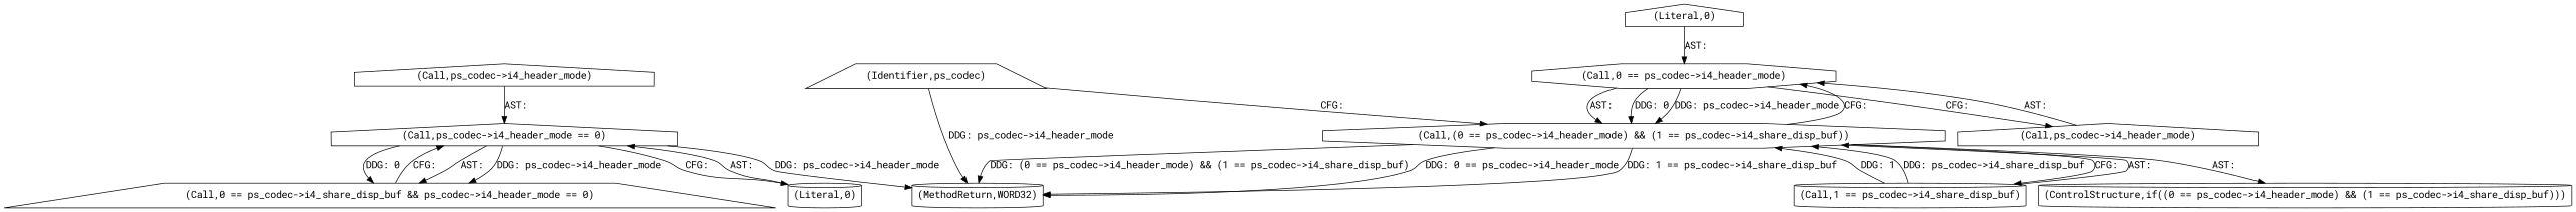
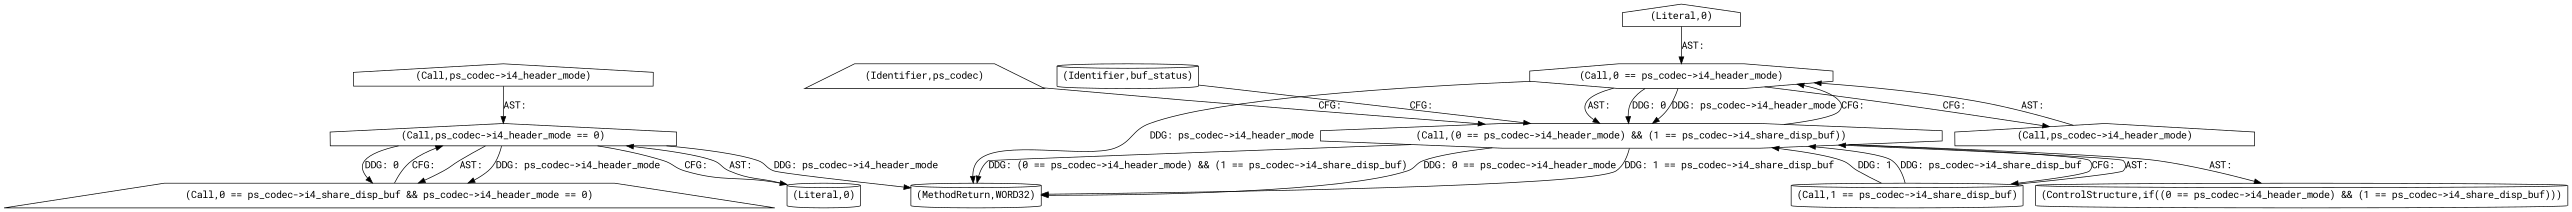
  digraph {
    fontname="Roboto Mono"
    node [fontname="Roboto Mono" shape=cylinder]
    edge [fontname="Roboto Mono"]
    n1 [label="(Call,0 == ps_codec->i4_header_mode)" shape=octagon]
    n2 [label="(Call,(0 == ps_codec->i4_header_mode) && (1 == ps_codec->i4_share_disp_buf))" shape=octagon]
    n3 [label="(MethodReturn,WORD32)"]
    n4 [label="(Call,ps_codec->i4_header_mode)" shape=house]
    n5 [label="(Call,1 == ps_codec->i4_share_disp_buf)"]
    n6 [label="(ControlStructure,if((0 == ps_codec->i4_header_mode) && (1 == ps_codec->i4_share_disp_buf)))"]
    n7 [label="(Call,ps_codec->i4_header_mode == 0)" shape=house]
    n8 [label="(Call,0 == ps_codec->i4_share_disp_buf && ps_codec->i4_header_mode == 0)" shape=trapezium]
    n9 [label="(Literal,0)"]
    n10 [label="(Literal,0)" shape=house]
    n11 [label="(Identifier,ps_codec)" shape=trapezium]
    n12 [label="(Call,ps_codec->i4_header_mode)" shape=house]
+   n13 [label="(Identifier,buf_status)"]
    n1 -> n2 [label="AST: "]
    n1 -> n2 [label="DDG: 0"]
    n1 -> n2 [label="DDG: ps_codec->i4_header_mode"]
-   n11 -> n3 [label="DDG: ps_codec->i4_header_mode"]
+   n1 -> n3 [label="DDG: ps_codec->i4_header_mode"]
    n1 -> n4 [label="CFG: "]
    n2 -> n1 [label="CFG: "]
    n2 -> n3 [label="DDG: (0 == ps_codec->i4_header_mode) && (1 == ps_codec->i4_share_disp_buf)"]
    n2 -> n3 [label="DDG: 0 == ps_codec->i4_header_mode"]
    n2 -> n3 [label="DDG: 1 == ps_codec->i4_share_disp_buf"]
    n2 -> n5 [label="CFG: "]
    n2 -> n6 [label="AST: "]
    n4 -> n1 [label="AST: "]
    n5 -> n2 [label="AST: "]
    n5 -> n2 [label="DDG: 1"]
    n5 -> n2 [label="DDG: ps_codec->i4_share_disp_buf"]
    n7 -> n3 [label="DDG: ps_codec->i4_header_mode"]
    n7 -> n8 [label="AST: "]
    n7 -> n8 [label="DDG: ps_codec->i4_header_mode"]
    n7 -> n8 [label="DDG: 0"]
    n7 -> n9 [label="CFG: "]
    n8 -> n7 [label="CFG: "]
    n9 -> n7 [label="AST: "]
    n10 -> n1 [label="AST: "]
    n11 -> n2 [label="CFG: "]
    n12 -> n7 [label="AST: "]
+   n13 -> n2 [label="CFG: "]
  }
